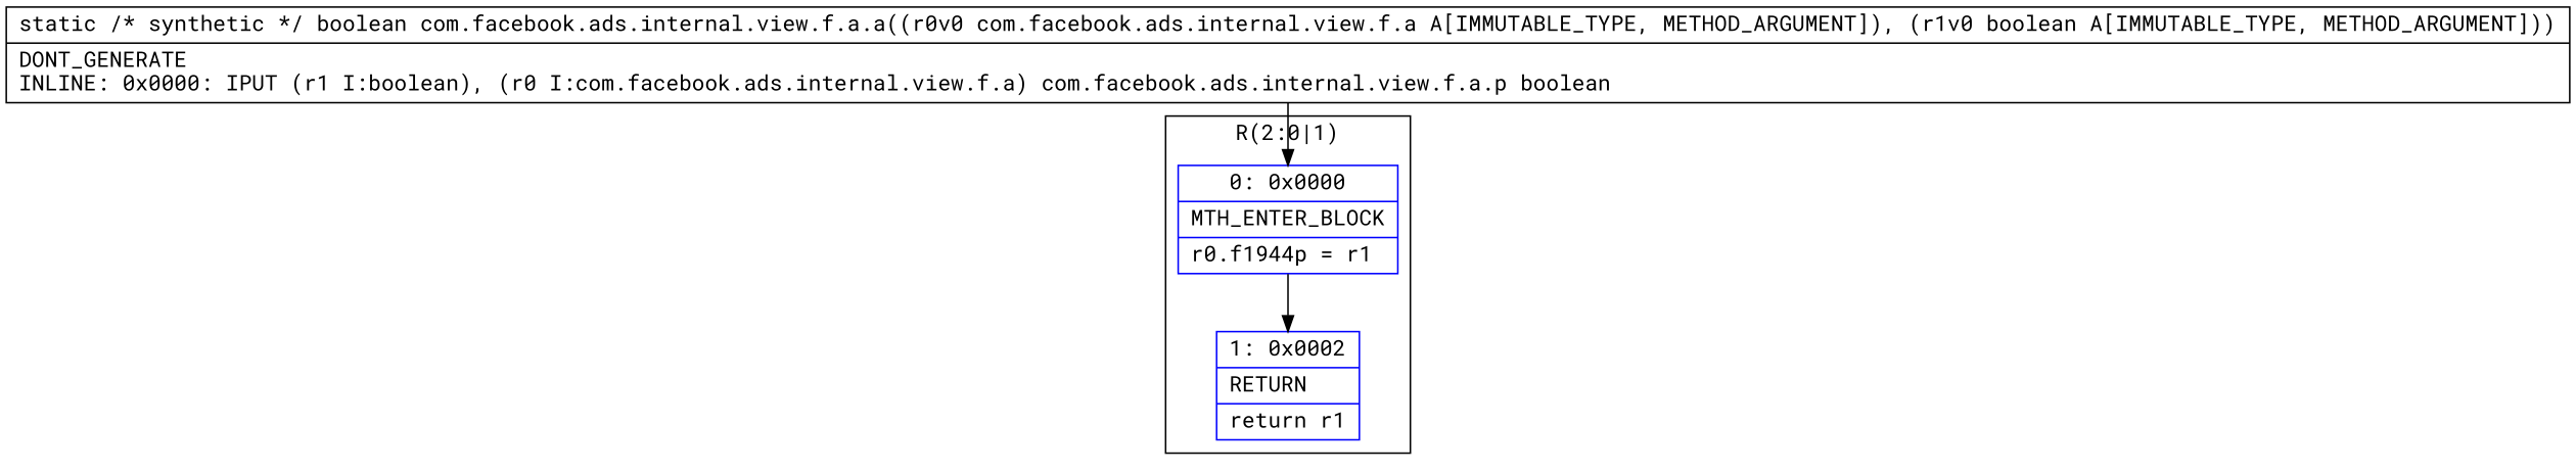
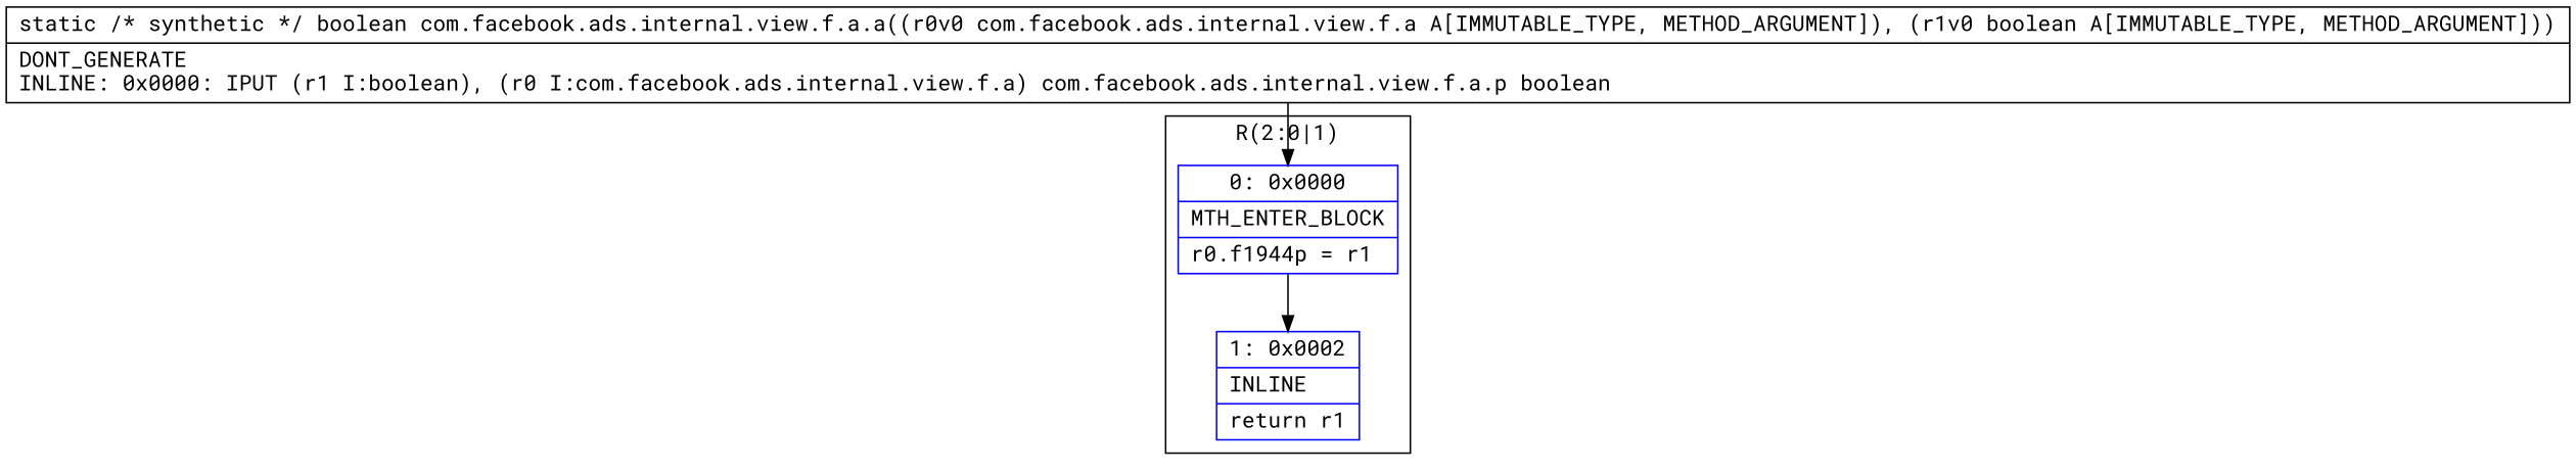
  digraph {
    fontname="Roboto Mono"
    node [color=blue shape=record fontname="Roboto Mono"]
    edge [fontname="Roboto Mono"]
    n1 [label="{0\:\ 0x0000|MTH_ENTER_BLOCK\l|r0.f1944p = r1\l}"]
-   n2 [label="{1\:\ 0x0002|RETURN\l|return r1\l}"]
+   n2 [label="{1\:\ 0x0002|INLINE\l|return r1\l}"]
    n3 [label="{static \/* synthetic *\/ boolean com.facebook.ads.internal.view.f.a.a((r0v0 com.facebook.ads.internal.view.f.a A[IMMUTABLE_TYPE, METHOD_ARGUMENT]), (r1v0 boolean A[IMMUTABLE_TYPE, METHOD_ARGUMENT]))  | DONT_GENERATE\lINLINE: 0x0000: IPUT  (r1 I:boolean), (r0 I:com.facebook.ads.internal.view.f.a) com.facebook.ads.internal.view.f.a.p boolean\l}" color=""]
    subgraph cluster_1 {
      label="R(2:0|1)"
      n1
      n2
    }
    n1 -> n2
    n3 -> n1
  }
